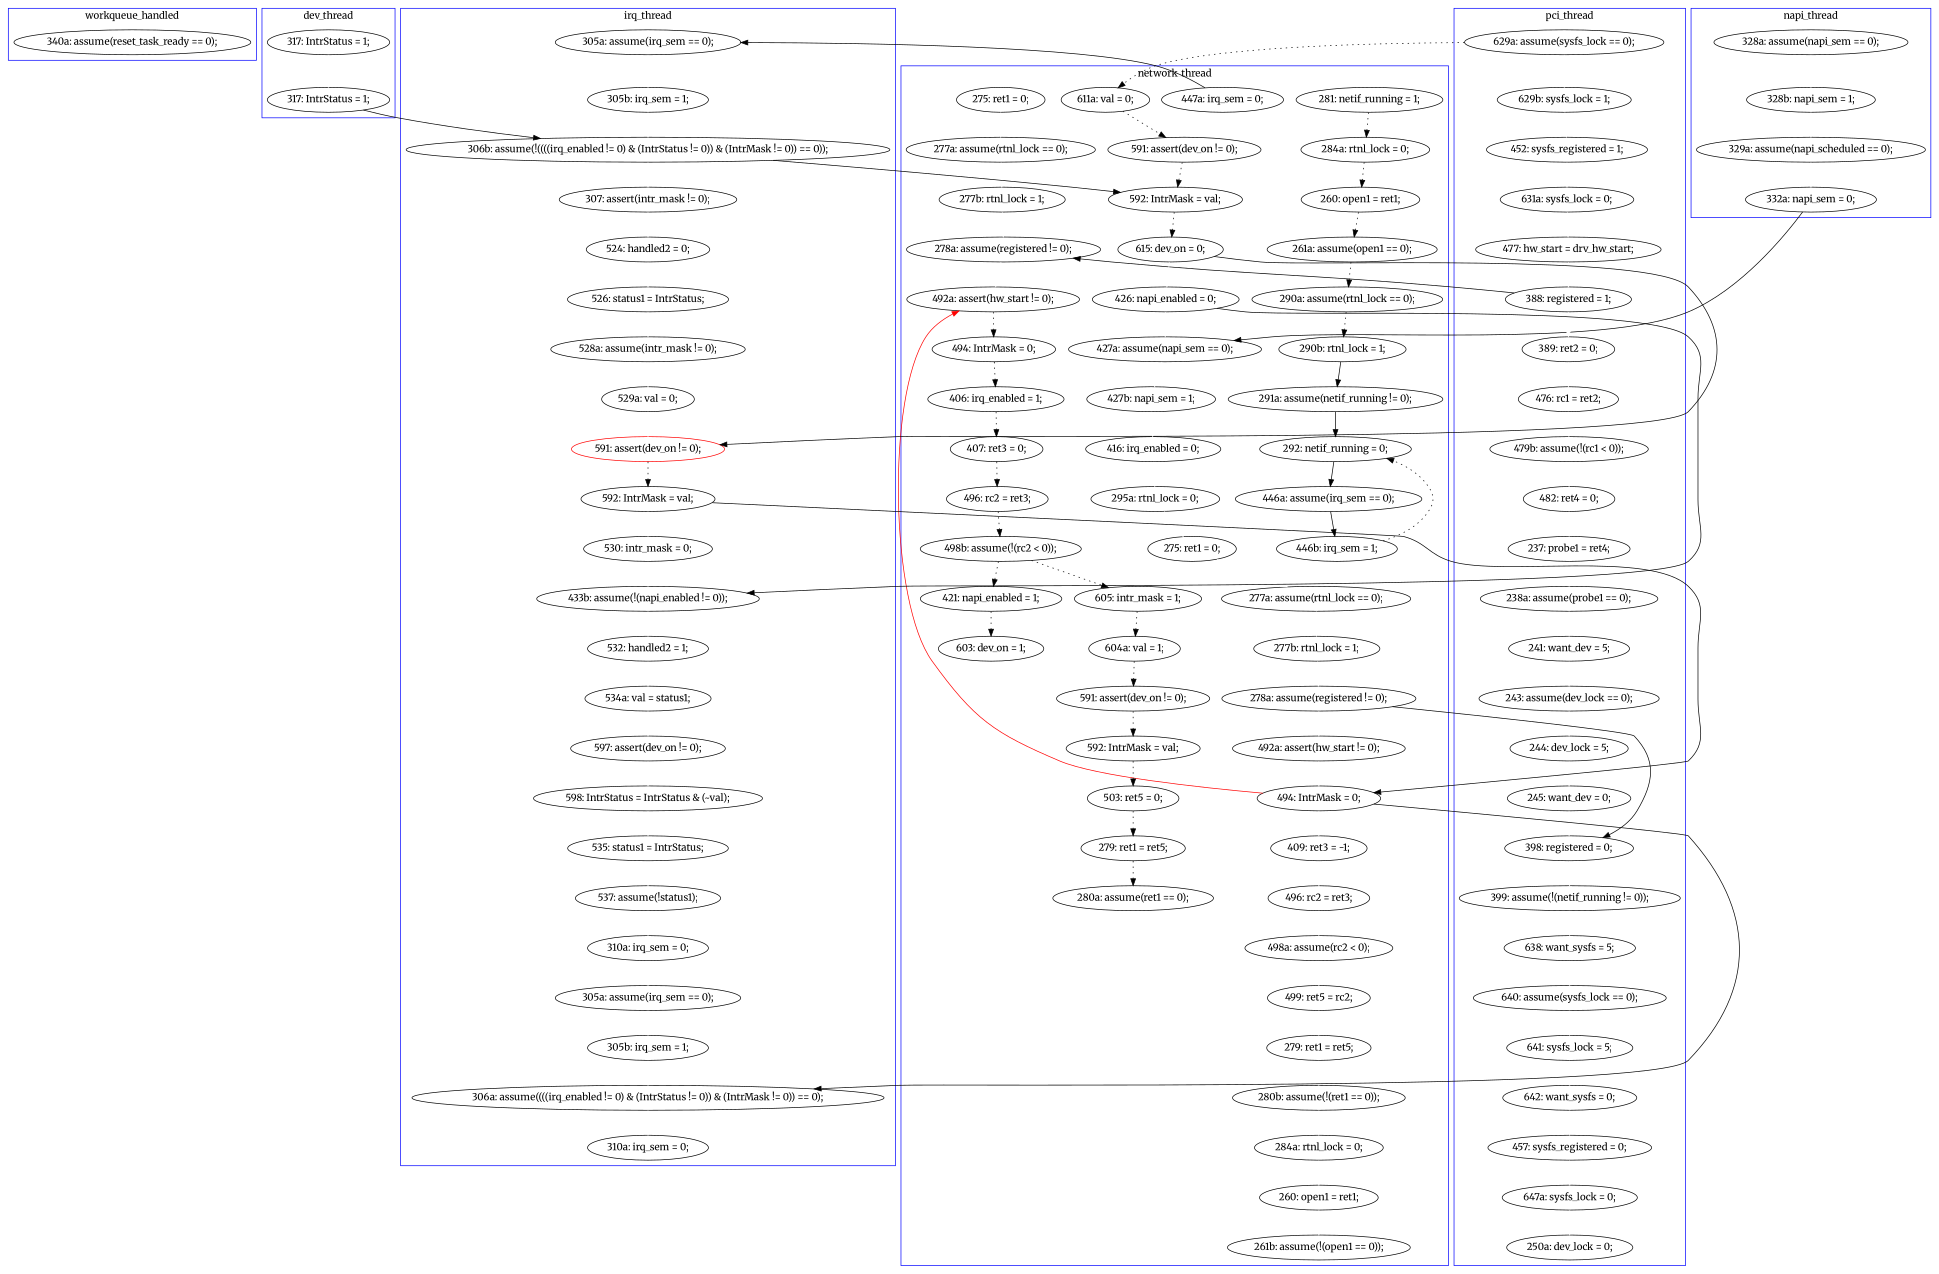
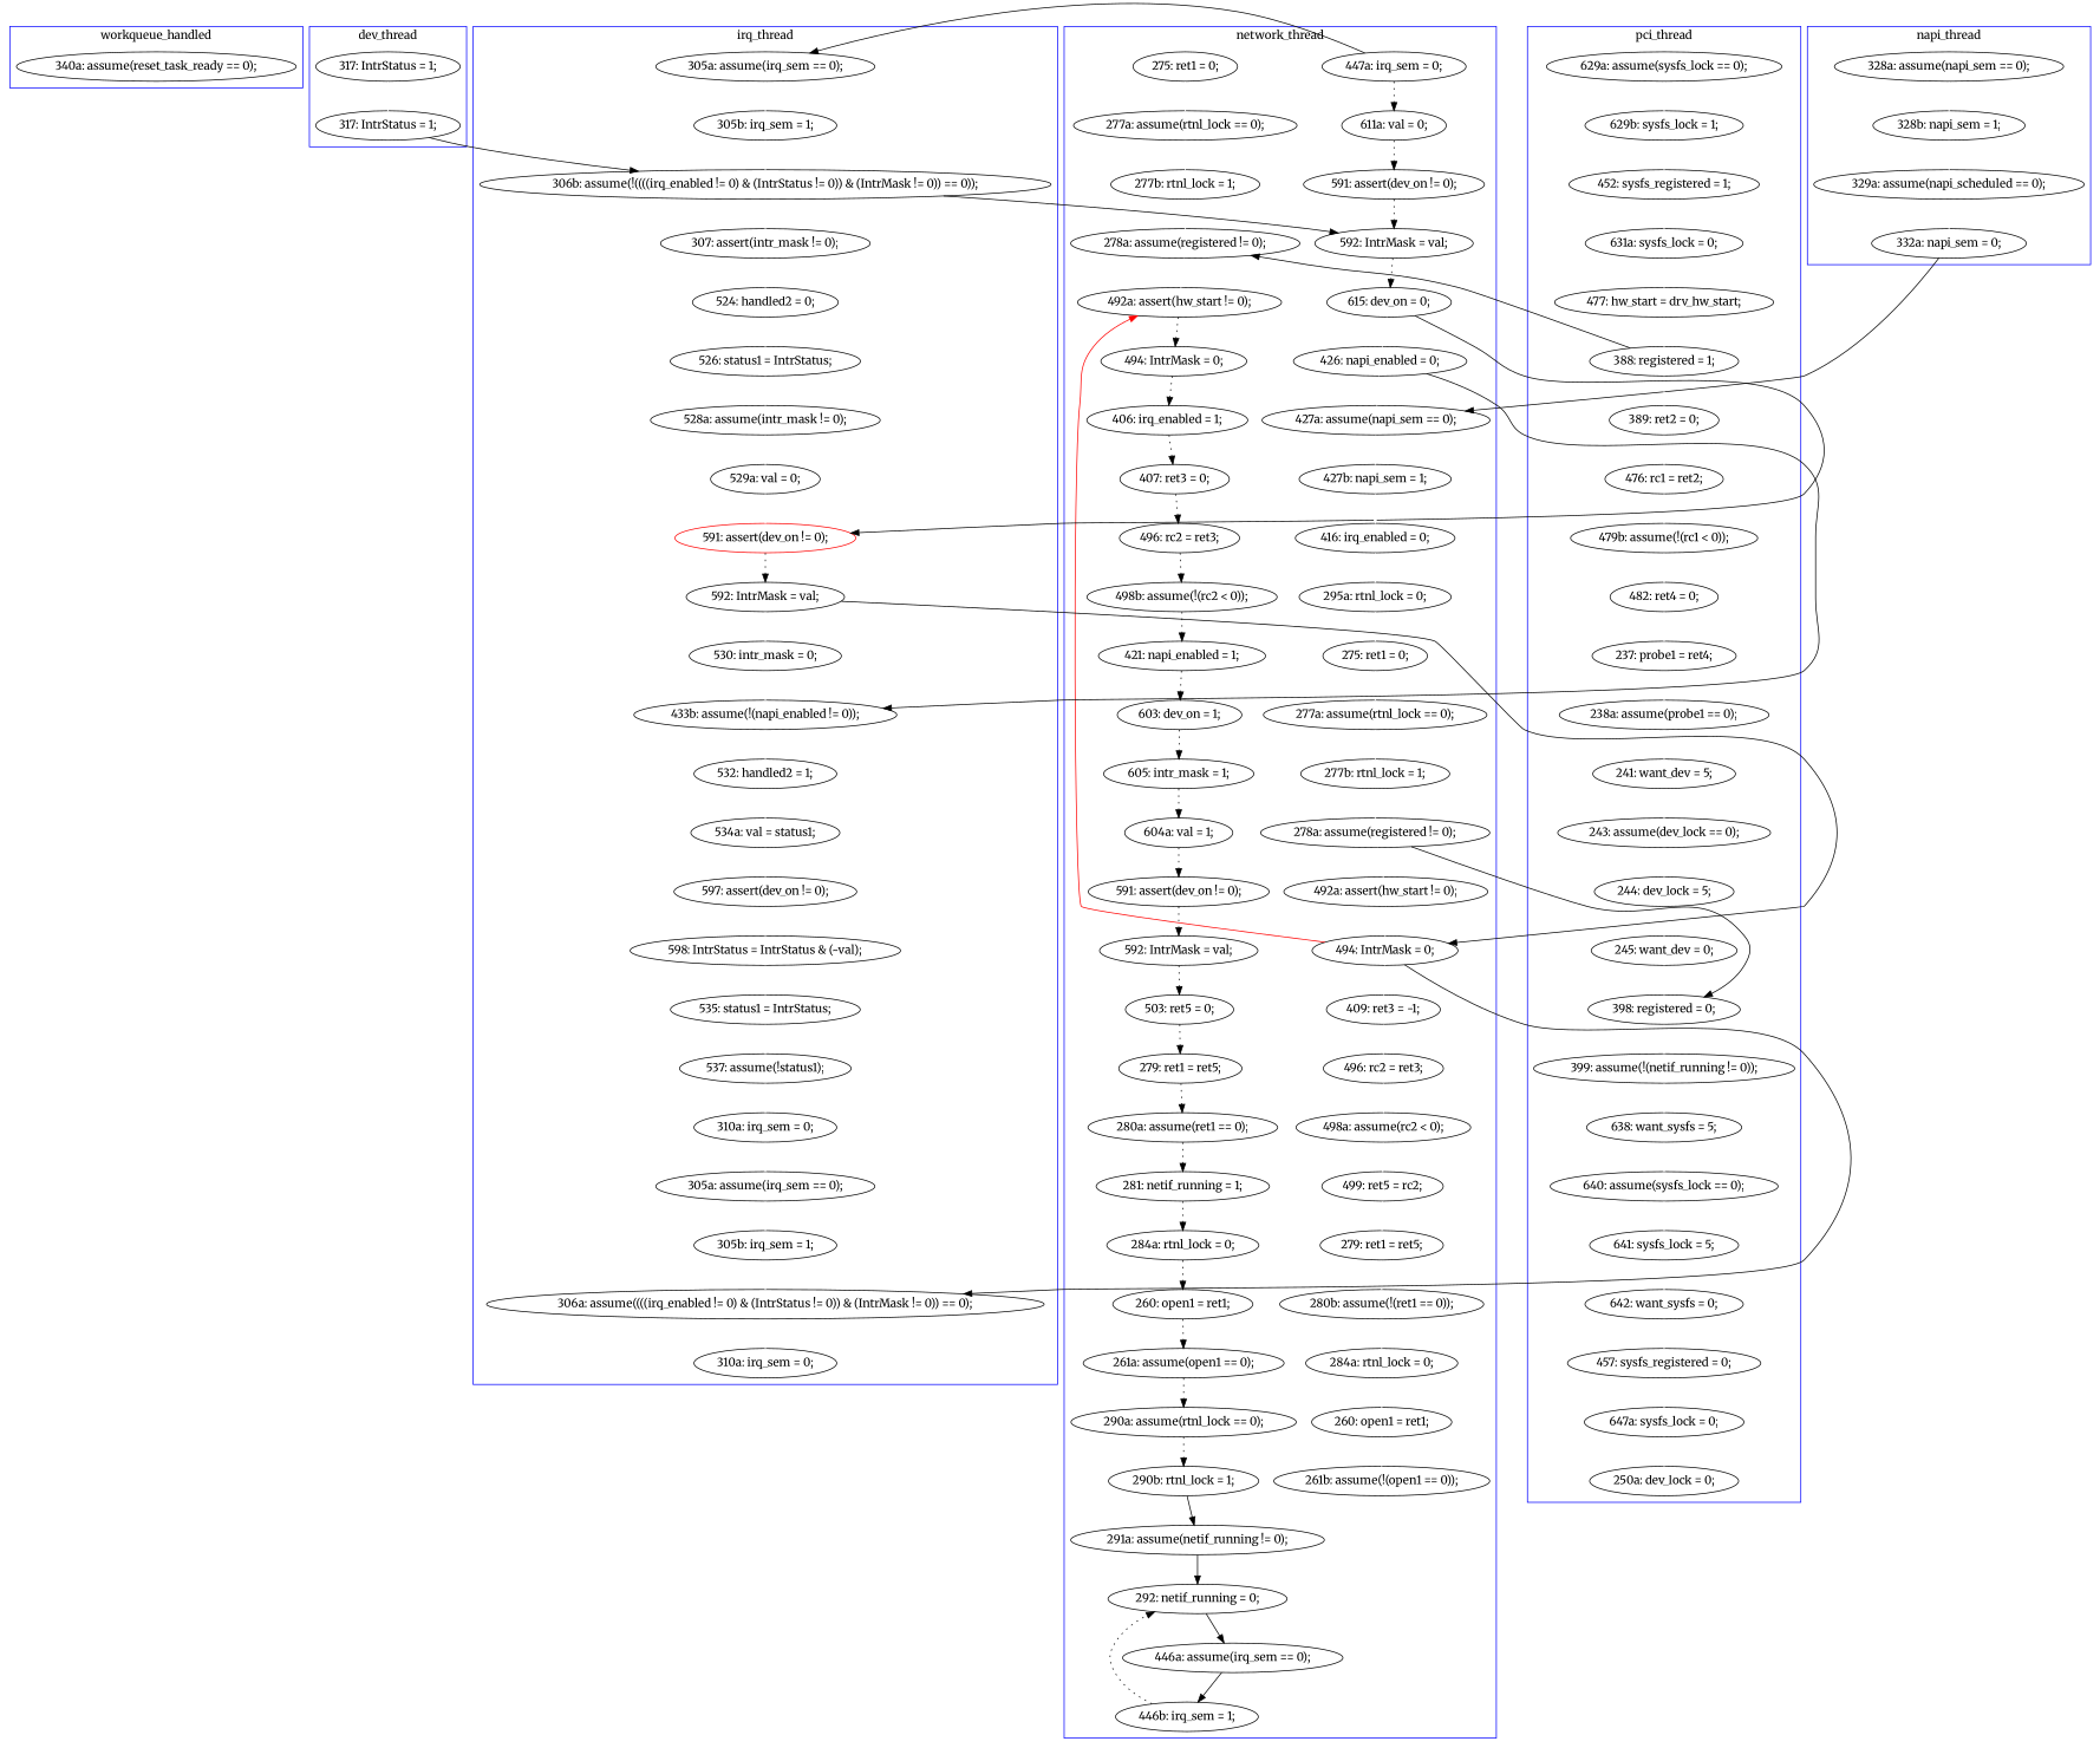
  digraph {
    fontname=Merriweather
    node [fontname=Merriweather]
    edge [color=white fontname=Merriweather style=solid]
    n1 [label="340a: assume(reset_task_ready == 0);"]
    n2 [label="317: IntrStatus = 1;"]
    n3 [label="317: IntrStatus = 1;"]
    n4 [label="328a: assume(napi_sem == 0);"]
    n5 [label="328b: napi_sem = 1;"]
    n6 [label="329a: assume(napi_scheduled == 0);"]
    n7 [label="332a: napi_sem = 0;"]
    n8 [label="238a: assume(probe1 == 0);"]
    n9 [label="241: want_dev = 5;"]
    n10 [label="398: registered = 0;"]
    n11 [label="399: assume(!(netif_running != 0));"]
    n12 [label="647a: sysfs_lock = 0;"]
    n13 [label="250a: dev_lock = 0;"]
    n14 [label="629b: sysfs_lock = 1;"]
    n15 [label="452: sysfs_registered = 1;"]
    n16 [label="243: assume(dev_lock == 0);"]
    n17 [label="638: want_sysfs = 5;"]
    n18 [label="640: assume(sysfs_lock == 0);"]
    n19 [label="476: rc1 = ret2;"]
    n20 [label="479b: assume(!(rc1 < 0));"]
    n21 [label="631a: sysfs_lock = 0;"]
    n22 [label="477: hw_start = drv_hw_start;"]
    n23 [label="244: dev_lock = 5;"]
    n24 [label="642: want_sysfs = 0;"]
    n25 [label="457: sysfs_registered = 0;"]
    n26 [label="629a: assume(sysfs_lock == 0);"]
    n27 [label="389: ret2 = 0;"]
    n28 [label="482: ret4 = 0;"]
    n29 [label="245: want_dev = 0;"]
    n30 [label="237: probe1 = ret4;"]
    n31 [label="388: registered = 1;"]
    n32 [label="641: sysfs_lock = 5;"]
    n33 [label="496: rc2 = ret3;"]
    n34 [label="498b: assume(!(rc2 < 0));"]
    n35 [label="499: ret5 = rc2;"]
    n36 [label="279: ret1 = ret5;"]
    n37 [label="281: netif_running = 1;"]
    n38 [label="284a: rtnl_lock = 0;"]
    n39 [label="591: assert(dev_on != 0);"]
    n40 [label="592: IntrMask = val;"]
    n41 [label="275: ret1 = 0;"]
    n42 [label="277a: assume(rtnl_lock == 0);"]
    n43 [label="494: IntrMask = 0;"]
    n44 [label="492a: assert(hw_start != 0);"]
    n45 [label="447a: irq_sem = 0;"]
    n46 [label="611a: val = 0;"]
    n47 [label="426: napi_enabled = 0;"]
    n48 [label="284a: rtnl_lock = 0;"]
    n49 [label="260: open1 = ret1;"]
    n50 [label="261b: assume(!(open1 == 0));"]
    n51 [label="494: IntrMask = 0;"]
    n52 [label="406: irq_enabled = 1;"]
    n53 [label="446b: irq_sem = 1;"]
    n54 [label="421: napi_enabled = 1;"]
    n55 [label="603: dev_on = 1;"]
    n56 [label="290b: rtnl_lock = 1;"]
    n57 [label="291a: assume(netif_running != 0);"]
    n58 [label="496: rc2 = ret3;"]
    n59 [label="498a: assume(rc2 < 0);"]
    n60 [label="427a: assume(napi_sem == 0);"]
    n61 [label="280a: assume(ret1 == 0);"]
    n62 [label="292: netif_running = 0;"]
    n63 [label="446a: assume(irq_sem == 0);"]
    n64 [label="615: dev_on = 0;"]
    n65 [label="280b: assume(!(ret1 == 0));"]
    n66 [label="277b: rtnl_lock = 1;"]
    n67 [label="277a: assume(rtnl_lock == 0);"]
    n68 [label="277b: rtnl_lock = 1;"]
    n69 [label="592: IntrMask = val;"]
    n70 [label="503: ret5 = 0;"]
    n71 [label="295a: rtnl_lock = 0;"]
    n72 [label="278a: assume(registered != 0);"]
    n73 [label="275: ret1 = 0;"]
    n74 [label="279: ret1 = ret5;"]
    n75 [label="278a: assume(registered != 0);"]
    n76 [label="492a: assert(hw_start != 0);"]
    n77 [label="261a: assume(open1 == 0);"]
    n78 [label="290a: assume(rtnl_lock == 0);"]
    n79 [label="605: intr_mask = 1;"]
    n80 [label="427b: napi_sem = 1;"]
    n81 [label="591: assert(dev_on != 0);"]
    n82 [label="409: ret3 = -1;"]
    n83 [label="604a: val = 1;"]
    n84 [label="260: open1 = ret1;"]
    n85 [label="407: ret3 = 0;"]
    n86 [label="416: irq_enabled = 0;"]
    n87 [label="598: IntrStatus = IntrStatus & (~val);"]
    n88 [label="535: status1 = IntrStatus;"]
    n89 [label="310a: irq_sem = 0;"]
    n90 [label="305a: assume(irq_sem == 0);"]
    n91 [label="305b: irq_sem = 1;"]
    n92 [label="306a: assume((((irq_enabled != 0) & (IntrStatus != 0)) & (IntrMask != 0)) == 0);"]
    n93 [label="597: assert(dev_on != 0);"]
    n94 [label="592: IntrMask = val;"]
    n95 [label="433b: assume(!(napi_enabled != 0));"]
    n96 [label="529a: val = 0;"]
    n97 [color=red label="591: assert(dev_on != 0);"]
    n98 [label="305b: irq_sem = 1;"]
    n99 [label="306b: assume(!((((irq_enabled != 0) & (IntrStatus != 0)) & (IntrMask != 0)) == 0));"]
    n100 [label="524: handled2 = 0;"]
    n101 [label="526: status1 = IntrStatus;"]
    n102 [label="534a: val = status1;"]
    n103 [label="307: assert(intr_mask != 0);"]
    n104 [label="530: intr_mask = 0;"]
    n105 [label="532: handled2 = 1;"]
    n106 [label="305a: assume(irq_sem == 0);"]
    n107 [label="537: assume(!status1);"]
    n108 [label="528a: assume(intr_mask != 0);"]
    n109 [label="310a: irq_sem = 0;"]
    subgraph cluster_1 {
      color=blue
      label=workqueue_handled
      n1
    }
    subgraph cluster_2 {
      color=blue
      label=dev_thread
      n2
      n3
    }
    subgraph cluster_3 {
      color=blue
      label=napi_thread
      n4
      n5
      n6
      n7
    }
    subgraph cluster_4 {
      color=blue
      label=pci_thread
      n8
      n9
      n10
      n11
      n12
      n13
      n14
      n15
      n16
      n17
      n18
      n19
      n20
      n21
      n22
      n23
      n24
      n25
      n26
      n27
      n28
      n29
      n30
      n31
      n32
    }
    subgraph cluster_5 {
      color=blue
      label=network_thread
      n33
      n34
      n35
      n36
      n37
      n38
      n39
      n40
      n41
      n42
      n43
      n44
      n45
      n46
      n47
      n48
      n49
      n50
      n51
      n52
      n53
      n54
      n55
      n56
      n57
      n58
      n59
      n60
      n61
      n62
      n63
      n64
      n65
      n66
      n67
      n68
      n69
      n70
      n71
      n72
      n73
      n74
      n75
      n76
      n77
      n78
      n79
      n80
      n81
      n82
      n83
      n84
      n85
      n86
    }
    subgraph cluster_6 {
      color=blue
      label=irq_thread
      n87
      n88
      n89
      n90
      n91
      n92
      n93
      n94
      n95
      n96
      n97
      n98
      n99
      n100
      n101
      n102
      n103
      n104
      n105
      n106
      n107
      n108
      n109
    }
    n2 -> n3
    n3 -> n99 [color=black constraint=false]
    n4 -> n5
    n5 -> n6
    n6 -> n7
    n7 -> n60 [color=black constraint=false]
    n8 -> n9
    n9 -> n16
    n10 -> n11
    n11 -> n17
    n12 -> n13
    n14 -> n15
    n15 -> n21
    n16 -> n23
    n17 -> n18
    n18 -> n32
    n19 -> n20
    n20 -> n28
    n21 -> n22
    n22 -> n31
    n23 -> n29
    n24 -> n25
    n25 -> n12
    n26 -> n14
    n27 -> n19
    n28 -> n30
    n29 -> n10
    n30 -> n8
    n31 -> n27
    n31 -> n72 [color=black constraint=false]
    n32 -> n24
    n33 -> n34 [color=black style=dotted]
    n34 -> n54 [color=black style=dotted]
    n35 -> n36
    n36 -> n65
    n37 -> n38 [color=black style=dotted]
    n38 -> n84 [color=black style=dotted]
    n39 -> n40 [color=black style=dotted]
    n40 -> n64 [color=black style=dotted]
    n41 -> n42
    n42 -> n66
    n43 -> n44 [color=red constraint=false]
    n43 -> n82
    n43 -> n92 [color=black constraint=false]
    n44 -> n51 [color=black style=dotted]
-   n26 -> n46 [color=black style=dotted]
+   n45 -> n46 [color=black style=dotted]
    n45 -> n106 [color=black constraint=false]
    n46 -> n39 [color=black style=dotted]
    n47 -> n60
    n47 -> n95 [color=black constraint=false]
    n48 -> n49
    n49 -> n50
    n51 -> n52 [color=black style=dotted]
    n52 -> n85 [color=black style=dotted]
    n53 -> n62 [color=black style=dotted]
    n54 -> n55 [color=black style=dotted]
-   n34 -> n79 [color=black style=dotted]
+   n55 -> n79 [color=black style=dotted]
    n56 -> n57 [color=black]
    n57 -> n62 [color=black]
    n58 -> n59
    n59 -> n35
    n60 -> n80
+   n61 -> n37 [color=black style=dotted]
    n62 -> n63 [color=black]
    n63 -> n53 [color=black]
    n64 -> n47
    n64 -> n97 [color=black constraint=false]
    n65 -> n48
    n66 -> n75
    n67 -> n68
    n68 -> n72
    n69 -> n70 [color=black style=dotted]
    n70 -> n74 [color=black style=dotted]
    n71 -> n41
    n72 -> n44
    n73 -> n67
    n74 -> n61 [color=black style=dotted]
    n75 -> n10 [color=black constraint=false]
    n75 -> n76
    n76 -> n43
    n77 -> n78 [color=black style=dotted]
    n78 -> n56 [color=black style=dotted]
    n79 -> n83 [color=black style=dotted]
    n80 -> n86
    n81 -> n69 [color=black style=dotted]
    n82 -> n58
    n83 -> n81 [color=black style=dotted]
    n84 -> n77 [color=black style=dotted]
    n85 -> n33 [color=black style=dotted]
    n86 -> n71
    n87 -> n88
    n88 -> n107
    n89 -> n90
    n90 -> n91
    n91 -> n92
    n92 -> n109
    n93 -> n87
    n94 -> n43 [color=black constraint=false]
    n94 -> n104
    n95 -> n105
    n96 -> n97
    n97 -> n94 [color=black style=dotted]
    n98 -> n99
    n99 -> n40 [color=black constraint=false]
    n99 -> n103
    n100 -> n101
    n101 -> n108
    n102 -> n93
    n103 -> n100
    n104 -> n95
    n105 -> n102
    n106 -> n98
    n107 -> n89
    n108 -> n96
  }
